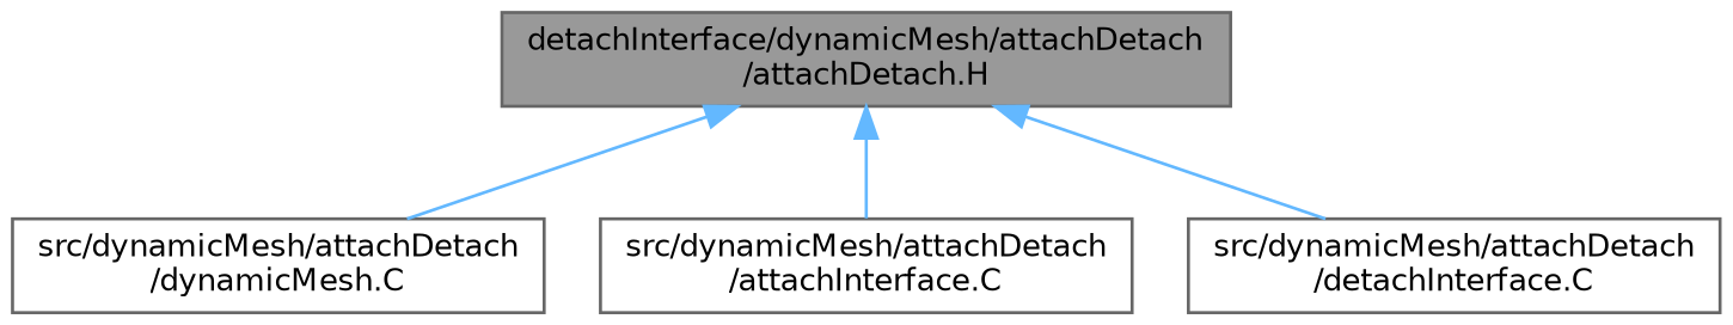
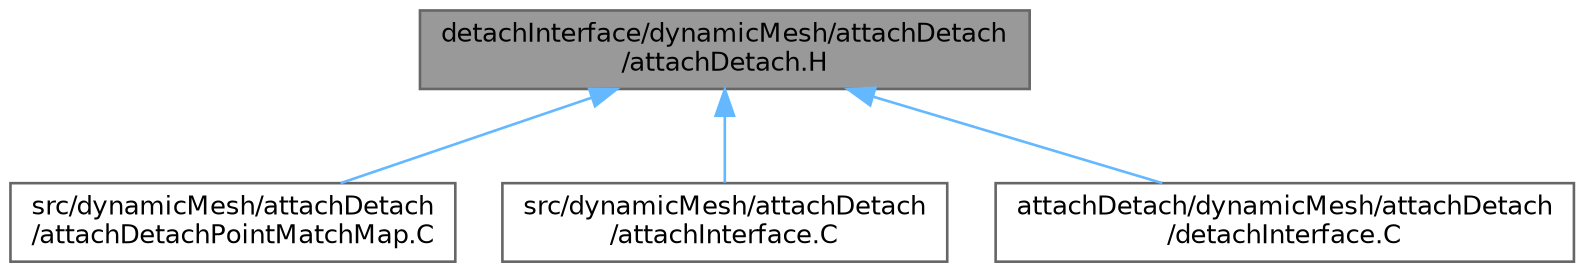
  digraph {
    node [color=grey40 fillcolor=white fontname=Helvetica fontsize=10 shape=box style=filled]
    edge [color=steelblue1 dir=back fontname=Helvetica fontsize=10 labelfontname=Helvetica labelfontsize=10 style=solid]
    n1 [color=gray40 fillcolor=grey60 fontcolor=black height=0.2 label="detachInterface/dynamicMesh/attachDetach\l/attachDetach.H" width=0.4]
-   n2 [height=0.2 label="src/dynamicMesh/attachDetach\l/dynamicMesh.C" width=0.4]
+   n2 [height=0.2 label="src/dynamicMesh/attachDetach\l/attachDetachPointMatchMap.C" width=0.4]
    n3 [height=0.2 label="src/dynamicMesh/attachDetach\l/attachInterface.C" width=0.4]
-   n4 [height=0.2 label="src/dynamicMesh/attachDetach\l/detachInterface.C" width=0.4]
+   n4 [height=0.2 label="attachDetach/dynamicMesh/attachDetach\l/detachInterface.C" width=0.4]
    n1 -> n2
    n1 -> n3
    n1 -> n4
  }
